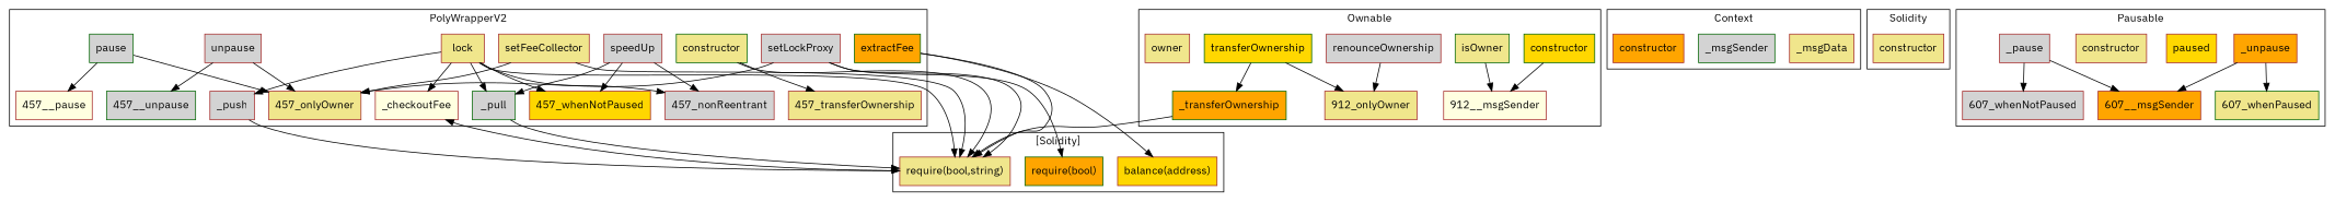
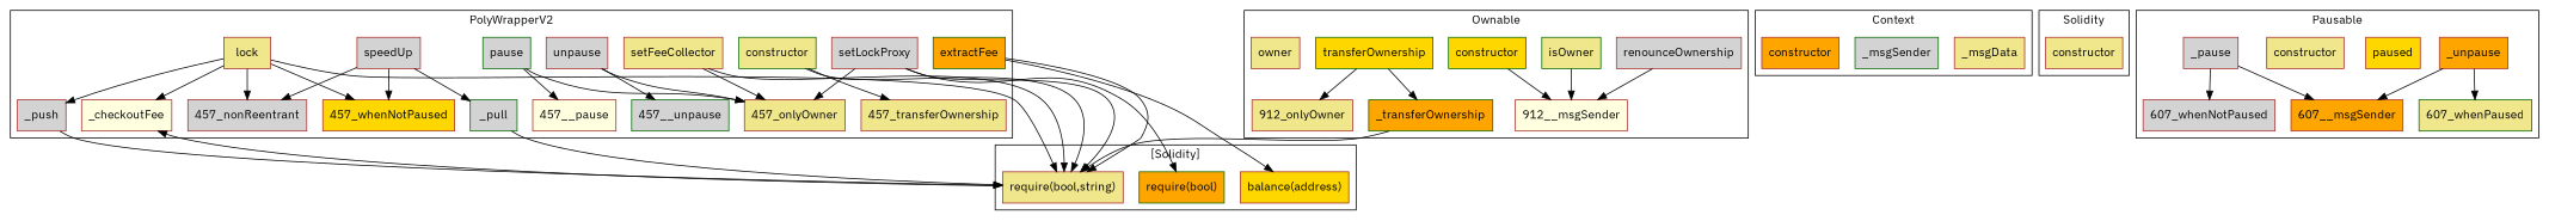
  strict digraph {
    fontname="IBM Plex Sans"
    rankdir=TB
    node [color=brown fillcolor=khaki fontname="IBM Plex Sans" shape=box style=filled]
    edge [fontname="IBM Plex Sans"]
    n1 [fillcolor=lightgrey label=unpause]
    "457_onlyOwner"
    "457__unpause" [color=darkgreen fillcolor=lightgrey]
    n4 [fillcolor=lightgrey label=speedUp]
    n5 [color=darkgreen fillcolor=lightgrey label=_pull]
    "457_whenNotPaused" [fillcolor=gold]
    "457_nonReentrant" [fillcolor=lightgrey]
    n8 [fillcolor=lightyellow label=_checkoutFee]
    n9 [label=lock]
    n10 [fillcolor=lightgrey label=_push]
    n11 [color=darkgreen fillcolor=lightgrey label=pause]
    "457__pause" [fillcolor=lightyellow]
    n13 [color=darkgreen label=constructor]
    "457_transferOwnership"
    n15 [color=darkgreen fillcolor=orange label=extractFee]
    n16 [label=setFeeCollector]
    n17 [fillcolor=lightgrey label=setLockProxy]
    n18 [label=_msgData]
    n19 [color=darkgreen fillcolor=lightgrey label=_msgSender]
    n20 [fillcolor=orange label=constructor]
    n21 [label=constructor]
    n22 [color=darkgreen label=isOwner]
    "912__msgSender" [fillcolor=lightyellow]
    n24 [color=darkgreen fillcolor=gold label=constructor]
    n25 [fillcolor=lightgrey label=renounceOwnership]
    "912_onlyOwner"
    n27 [color=darkgreen fillcolor=gold label=transferOwnership]
    n28 [color=darkgreen fillcolor=orange label=_transferOwnership]
    n29 [label=owner]
    n30 [fillcolor=orange label=_unpause]
    "607_whenPaused" [color=darkgreen]
    "607__msgSender" [fillcolor=orange]
    n33 [fillcolor=gold label=paused]
    n34 [label=constructor]
    n35 [fillcolor=lightgrey label=_pause]
    "607_whenNotPaused" [fillcolor=lightgrey]
    "require(bool,string)"
    "balance(address)" [fillcolor=gold]
    "require(bool)" [color=darkgreen fillcolor=orange]
    subgraph cluster_1 {
      label=PolyWrapperV2
      n1
      "457_onlyOwner"
      "457__unpause"
      n4
      n5
      "457_whenNotPaused"
      "457_nonReentrant"
      n8
      n9
      n10
      n11
      "457__pause"
      n13
      "457_transferOwnership"
      n15
      n16
      n17
    }
    subgraph cluster_2 {
      label=Context
      n18
      n19
      n20
    }
    subgraph cluster_3 {
      label=Solidity
      n21
    }
    subgraph cluster_4 {
      label=Ownable
      n22
      "912__msgSender"
      n24
      n25
      "912_onlyOwner"
      n27
      n28
      n29
    }
    subgraph cluster_5 {
      label=Pausable
      n30
      "607_whenPaused"
      "607__msgSender"
      n33
      n34
      n35
      "607_whenNotPaused"
    }
    subgraph cluster_6 {
      label="[Solidity]"
      "require(bool,string)"
      "balance(address)"
      "require(bool)"
    }
    n1 -> "457_onlyOwner"
    n1 -> "457__unpause"
    n4 -> n5
    n4 -> "457_whenNotPaused"
    n4 -> "457_nonReentrant"
    n5 -> "require(bool,string)"
-   n9 -> n5
    n9 -> "457_whenNotPaused"
    n9 -> "457_nonReentrant"
    n9 -> n8
    n9 -> n10
    n9 -> "require(bool,string)"
    n10 -> "require(bool,string)"
    n11 -> "457_onlyOwner"
    n11 -> "457__pause"
    n13 -> "457_transferOwnership"
    n13 -> "require(bool,string)"
    n15 -> "require(bool,string)"
    n15 -> "balance(address)"
    n16 -> "457_onlyOwner"
    n16 -> "require(bool,string)"
    n17 -> "457_onlyOwner"
    n17 -> "require(bool,string)"
    n17 -> "require(bool)"
    n22 -> "912__msgSender"
    n24 -> "912__msgSender"
-   n25 -> "912_onlyOwner"
+   n25 -> "912__msgSender"
    n27 -> "912_onlyOwner"
    n27 -> n28
    n28 -> "require(bool,string)"
    n30 -> "607_whenPaused"
    n30 -> "607__msgSender"
    n35 -> "607__msgSender"
    n35 -> "607_whenNotPaused"
    "require(bool,string)" -> n8
  }
